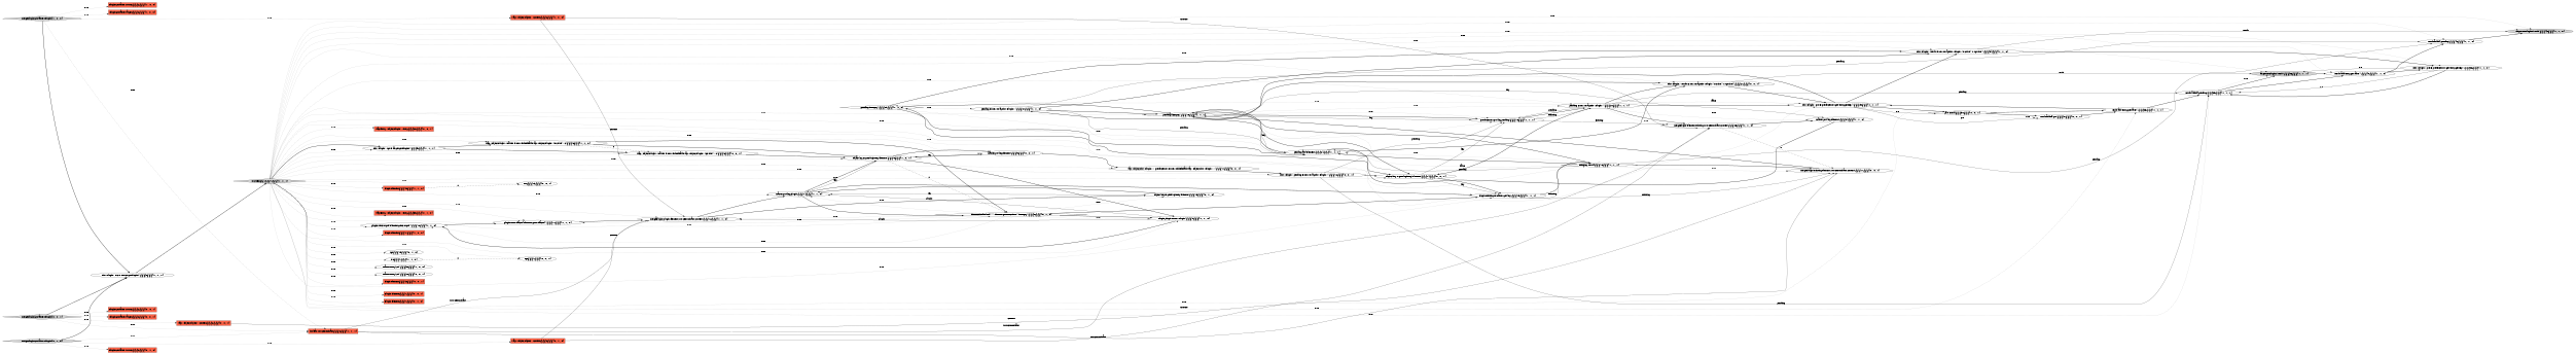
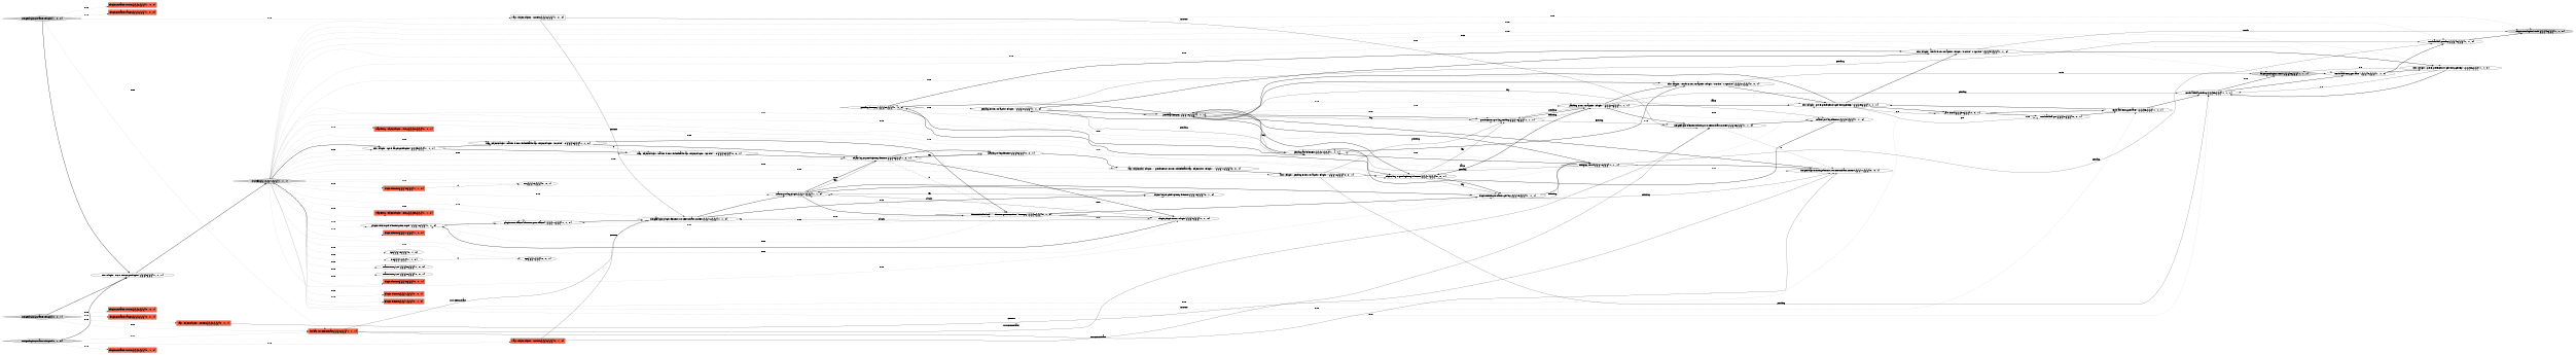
  digraph {
    rankdir=LR
    node [fillcolor=white shape=ellipse style=filled]
    edge [style=dotted]
    n1 [label="!pending.isEmpty()@@@25@@@['1', '1', '0']" shape=diamond]
    n2 [label="pending = new ArrayList<Plugin>()@@@27@@@['1', '1', '0']"]
    n3 [label="!pending.isEmpty()@@@18@@@['1', '1', '1']" shape=diamond]
    n4 [label="List<Plugin> result = new ArrayList<Plugin>(src.size() + tgt.size())@@@34@@@['1', '1', '0']"]
    n5 [label="pending.add(element)@@@24@@@['1', '1', '1']"]
    n6 [label="result.addAll(pending)@@@42@@@['1', '1', '0']"]
    n7 [label="predecessors.put(key,pending)@@@19@@@['1', '1', '1']"]
    n8 [label="pending = new ArrayList<Plugin>()@@@20@@@['1', '1', '1']"]
    n9 [label="List<Plugin> result = new ArrayList<Plugin>(src.size() + tgt.size())@@@27@@@['0', '0', '1']"]
    n10 [label="Object key = getPluginKey(element)@@@14@@@['0', '0', '1']"]
    n11 [label="master.put(key,element)@@@24@@@['1', '1', '0']"]
    n12 [fillcolor=lightgray label="target.setPlugins(result)@@@43@@@['1', '1', '0']"]
    n13 [label="List<Plugin> pre = predecessors.get(entry.getKey())@@@36@@@['1', '1', '0']"]
    n14 [label="plugin.setGroupId(element.getGroupId())@@@10@@@['1', '1', '0']"]
    n15 [label="plugin.setArtifactId(element.getArtifactId())@@@11@@@['1', '1', '0']"]
    n16 [label="mergePlugin(plugin,element,sourceDominant,context)@@@12@@@['1', '1', '0']"]
    n17 [label="master.put(key,plugin)@@@14@@@['1', '1', '0']"]
    n18 [label="Object key = getPluginKey(element)@@@8@@@['1', '0', '1']"]
    n19 [label="element.isInherited() || !element.getExecutions().isEmpty()@@@8@@@['0', '1', '0']" shape=diamond]
    n20 [label="Plugin existing = master.get(key)@@@15@@@['1', '1', '1']"]
    n21 [label="master.put(key,element)@@@9@@@['0', '0', '1']"]
    n22 [label="Plugin plugin = new Plugin()@@@9@@@['1', '1', '0']"]
    n23 [label="Object key = getPluginKey(element)@@@13@@@['0', '1', '0']"]
    n24 [label="existing != null@@@16@@@['1', '1', '1']" shape=diamond]
    n25 [label="mergePlugin(existing,element,sourceDominant,context)@@@17@@@['0', '0', '1']"]
    n26 [label="result.addAll(pending)@@@35@@@['1', '1', '1']"]
    n27 [fillcolor=lightgray label="target.setPlugins(result)@@@36@@@['1', '1', '1']"]
    n28 [label="result.add(entry.getValue())@@@40@@@['1', '1', '0']"]
    n29 [fillcolor=tomato label="Map.Entry<Object,Plugin> entry@@@35@@@['0', '1', '0']" shape=box]
    n30 [label="tgt@@@7@@@['0', '0', '1']"]
    n31 [label="List<Plugin> pre = predecessors.get(entry.getKey())@@@29@@@['1', '1', '1']"]
    n32 [label="pre != null@@@30@@@['0', '0', '1']" shape=diamond]
    n33 [label="result.addAll(pre)@@@31@@@['0', '0', '1']"]
    n34 [label="result.add(entry.getValue())@@@33@@@['1', '1', '1']"]
    n35 [label="mergePlugin(element,existing,sourceDominant,context)@@@23@@@['1', '1', '0']"]
    n36 [fillcolor=tomato label="Plugin element@@@17@@@['1', '0', '0']" shape=box]
    n37 [fillcolor=tomato label="PluginContainer source@@@2@@@['0', '0', '1']" shape=box]
    n38 [label="List<Plugin> pending = new ArrayList<Plugin>()@@@12@@@['0', '0', '1']"]
-   n39 [fillcolor=tomato label="Map<Object,Object> context@@@2@@@['1', '0', '0']" shape=box]
+   n39 [label="Map<Object,Object> context@@@2@@@['1', '0', '0']" shape=box]
    n40 [label="Map<Object,List<Plugin>> predecessors = new LinkedHashMap<Object,List<Plugin>>()@@@11@@@['0', '0', '1']"]
    n41 [fillcolor=tomato label="PluginContainer target@@@2@@@['1', '0', '0']" shape=box]
    n42 [label="tgt@@@19@@@['0', '1', '0']"]
    n43 [label="Map<Object,Plugin> master = new LinkedHashMap<Object,Plugin>(tgt.size() * 2)@@@6@@@['0', '0', '1']"]
    n44 [label="master.entrySet()@@@33@@@['1', '0', '0']"]
    n45 [fillcolor=tomato label="Map<Object,Object> context@@@2@@@['0', '0', '1']" shape=box]
    n46 [fillcolor=tomato label="PluginContainer target@@@2@@@['0', '0', '1']" shape=box]
    n47 [label="master.entrySet()@@@28@@@['0', '0', '1']"]
    n48 [fillcolor=tomato label="PluginContainer source@@@2@@@['1', '0', '0']" shape=box]
    n49 [fillcolor=tomato label="Plugin element@@@13@@@['0', '0', '1']" shape=box]
    n50 [label="src@@@7@@@['1', '1', '0']"]
    n51 [fillcolor=lightgray label="mergePluginContainer_Plugins['1', '0', '0']" shape=diamond]
    n52 [label="List<Plugin> src = source.getPlugins()@@@3@@@['1', '1', '1']"]
    n53 [fillcolor=tomato label="boolean sourceDominant@@@2@@@['1', '1', '1']" shape=box]
    n54 [fillcolor=lightgray label="!src.isEmpty()@@@4@@@['1', '1', '1']" shape=diamond]
    n55 [label="Map<Object,Plugin> master = new LinkedHashMap<Object,Plugin>(src.size() * 2)@@@6@@@['1', '1', '0']"]
    n56 [fillcolor=lightgray label="mergePluginContainer_Plugins['0', '0', '1']" shape=diamond]
    n57 [fillcolor=tomato label="Plugin element@@@7@@@['0', '0', '1']" shape=box]
    n58 [fillcolor=tomato label="Plugin element@@@7@@@['0', '1', '0']" shape=box]
    n59 [label="List<Plugin> tgt = target.getPlugins()@@@5@@@['1', '1', '1']"]
    n60 [fillcolor=tomato label="Plugin element@@@19@@@['1', '1', '0']" shape=box]
    n61 [fillcolor=tomato label="Map.Entry<Object,Plugin> entry@@@28@@@['0', '0', '1']" shape=box]
    n62 [label="src@@@13@@@['0', '0', '1']"]
    n63 [fillcolor=tomato label="Map<Object,Object> context@@@2@@@['0', '1', '0']" shape=box]
    n64 [fillcolor=tomato label="PluginContainer source@@@2@@@['0', '1', '0']" shape=box]
    n65 [fillcolor=lightgray label="mergePluginContainer_Plugins['0', '1', '0']" shape=diamond]
    n1 -> n2 [label=true]
    n1 -> n3 [style=bold]
    n1 -> n4 [style=bold]
    n1 -> n5 [style=bold]
    n1 -> n5 [label=true]
    n2 -> n3 [style=bold]
    n2 -> n4 [style=bold]
    n2 -> n5 [label=pending style=solid]
    n2 -> n6 [label=pending style=solid]
    n3 -> n5 [label=key style=solid]
    n3 -> n7 [style=bold]
    n3 -> n7 [label=key style=solid]
    n3 -> n7 [label=true]
    n3 -> n8 [label=true]
    n3 -> n9 [style=bold]
    n3 -> n10 [style=bold]
    n3 -> n11 [label=key style=solid]
    n4 -> n12 [label=result style=solid]
    n4 -> n13 [style=bold]
    n5 -> n2 [style=bold]
    n5 -> n9 [style=bold]
    n5 -> n10 [style=bold]
    n6 -> n12 [style=bold]
    n7 -> n8 [style=bold]
    n7 -> n8 [label=existing style=solid]
    n7 -> n35 [label=existing style=solid]
    n8 -> n1 [label=true]
    n8 -> n7 [label=pending style=solid]
    n8 -> n9 [style=bold]
    n8 -> n10 [style=bold]
    n8 -> n11 [label=true]
    n8 -> n26 [label=pending style=solid]
    n8 -> n31 [label=false]
    n8 -> n31 [style=bold]
    n8 -> n35 [style=bold]
    n8 -> n35 [label=true]
    n9 -> n27 [label=result style=solid]
    n9 -> n31 [style=bold]
    n10 -> n7 [label=key style=solid]
    n10 -> n20 [label=key style=solid]
    n10 -> n20 [style=bold]
    n11 -> n1 [style=bold]
    n13 -> n26 [label=pre style=solid]
    n13 -> n26 [style=bold]
    n13 -> n27 [label=pre style=solid]
    n14 -> n15 [style=bold]
    n15 -> n16 [style=bold]
    n16 -> n17 [style=bold]
    n16 -> n23 [style=bold]
    n17 -> n18 [style=bold]
    n17 -> n19 [style=bold]
    n17 -> n20 [style=bold]
    n18 -> n17 [label=key style=solid]
    n18 -> n19 [label=0 style=dashed]
    n18 -> n21 [style=bold]
    n18 -> n21 [label=key style=solid]
    n18 -> n22 [style=bold]
    n19 -> n14 [label=true]
    n19 -> n15 [label=true]
    n19 -> n16 [label=true]
    n19 -> n17 [label=true]
    n19 -> n20 [style=bold]
    n19 -> n22 [style=bold]
    n19 -> n22 [label=true]
    n19 -> n23 [label=true]
    n20 -> n24 [label=existing style=solid]
    n20 -> n24 [style=bold]
    n20 -> n25 [label=existing style=solid]
    n21 -> n18 [style=bold]
    n21 -> n40 [style=bold]
    n22 -> n14 [style=bold]
    n22 -> n16 [label=plugin style=solid]
    n22 -> n17 [label=plugin style=solid]
    n23 -> n17 [style=bold]
    n23 -> n17 [label=key style=solid]
    n24 -> n3 [label=true]
    n24 -> n3 [style=bold]
    n24 -> n5 [style=bold]
    n24 -> n5 [label=false]
    n24 -> n5 [label=pending style=solid]
    n24 -> n6 [label=pending style=solid]
    n24 -> n25 [label=true]
    n24 -> n25 [style=bold]
    n25 -> n3 [style=bold]
    n26 -> n27 [label=true]
    n26 -> n27 [style=bold]
    n26 -> n28 [style=bold]
    n27 -> n28 [style=bold]
    n28 -> n6 [style=bold]
    n28 -> n13 [style=bold]
    n31 -> n3 [style=bold]
    n31 -> n4 [style=bold]
    n31 -> n32 [label=pre style=solid]
    n31 -> n32 [style=bold]
    n31 -> n33 [label=pre style=solid]
    n32 -> n33 [style=bold]
    n32 -> n33 [label=true]
    n32 -> n34 [style=bold]
    n33 -> n34 [style=bold]
    n34 -> n26 [style=bold]
    n34 -> n31 [style=bold]
    n35 -> n11 [style=bold]
    n35 -> n25 [label=0 style=dashed]
    n38 -> n7 [label=pending style=solid]
    n38 -> n10 [style=bold]
    n38 -> n26 [label=pending style=solid]
    n39 -> n16 [label=context style=solid]
    n39 -> n35 [label=context style=solid]
    n40 -> n38 [style=bold]
    n43 -> n18 [style=bold]
    n45 -> n25 [label=context style=solid]
    n50 -> n30 [label=0 style=dashed]
    n51 -> n39 [label=true]
    n51 -> n41 [label=true]
    n51 -> n48 [label=true]
    n51 -> n52 [style=bold]
    n51 -> n53 [label=true]
    n52 -> n54 [style=bold]
    n53 -> n16 [label=sourceDominant style=solid]
    n53 -> n25 [label=sourceDominant style=solid]
    n53 -> n35 [label=sourceDominant style=solid]
    n54 -> n3 [label=true]
    n54 -> n4 [label=true]
    n54 -> n6 [label=true]
    n54 -> n7 [label=true]
    n54 -> n8 [label=true]
    n54 -> n9 [label=true]
    n54 -> n10 [label=true]
    n54 -> n12 [label=true]
    n54 -> n13 [label=true]
    n54 -> n14 [label=true]
    n54 -> n15 [label=true]
    n54 -> n16 [label=true]
    n54 -> n17 [label=true]
    n54 -> n18 [label=true]
    n54 -> n19 [label=true]
    n54 -> n20 [label=true]
    n54 -> n21 [label=true]
    n54 -> n22 [label=true]
    n54 -> n24 [label=true]
    n54 -> n26 [label=true]
    n54 -> n27 [label=true]
    n54 -> n28 [label=true]
    n54 -> n29 [label=true]
    n54 -> n30 [label=true]
    n54 -> n31 [label=true]
    n54 -> n32 [label=true]
    n54 -> n34 [label=true]
    n54 -> n36 [label=true]
    n54 -> n38 [label=true]
    n54 -> n40 [label=true]
    n54 -> n42 [label=true]
    n54 -> n43 [label=true]
    n54 -> n44 [label=true]
    n54 -> n47 [label=true]
    n54 -> n49 [label=true]
    n54 -> n50 [label=true]
    n54 -> n55 [label=true]
    n54 -> n57 [label=true]
    n54 -> n58 [label=true]
    n54 -> n59 [style=bold]
    n54 -> n59 [label=true]
    n54 -> n60 [label=true]
    n54 -> n61 [label=true]
    n54 -> n62 [label=true]
    n55 -> n18 [style=bold]
    n55 -> n19 [style=bold]
    n55 -> n43 [label=0 style=dashed]
    n56 -> n37 [label=true]
    n56 -> n45 [label=true]
    n56 -> n46 [label=true]
    n56 -> n52 [style=bold]
    n56 -> n53 [label=true]
    n59 -> n43 [style=bold]
    n59 -> n55 [style=bold]
    n60 -> n62 [label=0 style=dashed]
    n63 -> n16 [label=context style=solid]
    n63 -> n35 [label=context style=solid]
    n65 -> n52 [style=bold]
    n65 -> n53 [label=true]
    n65 -> n63 [label=true]
    n65 -> n64 [label=true]
  }
